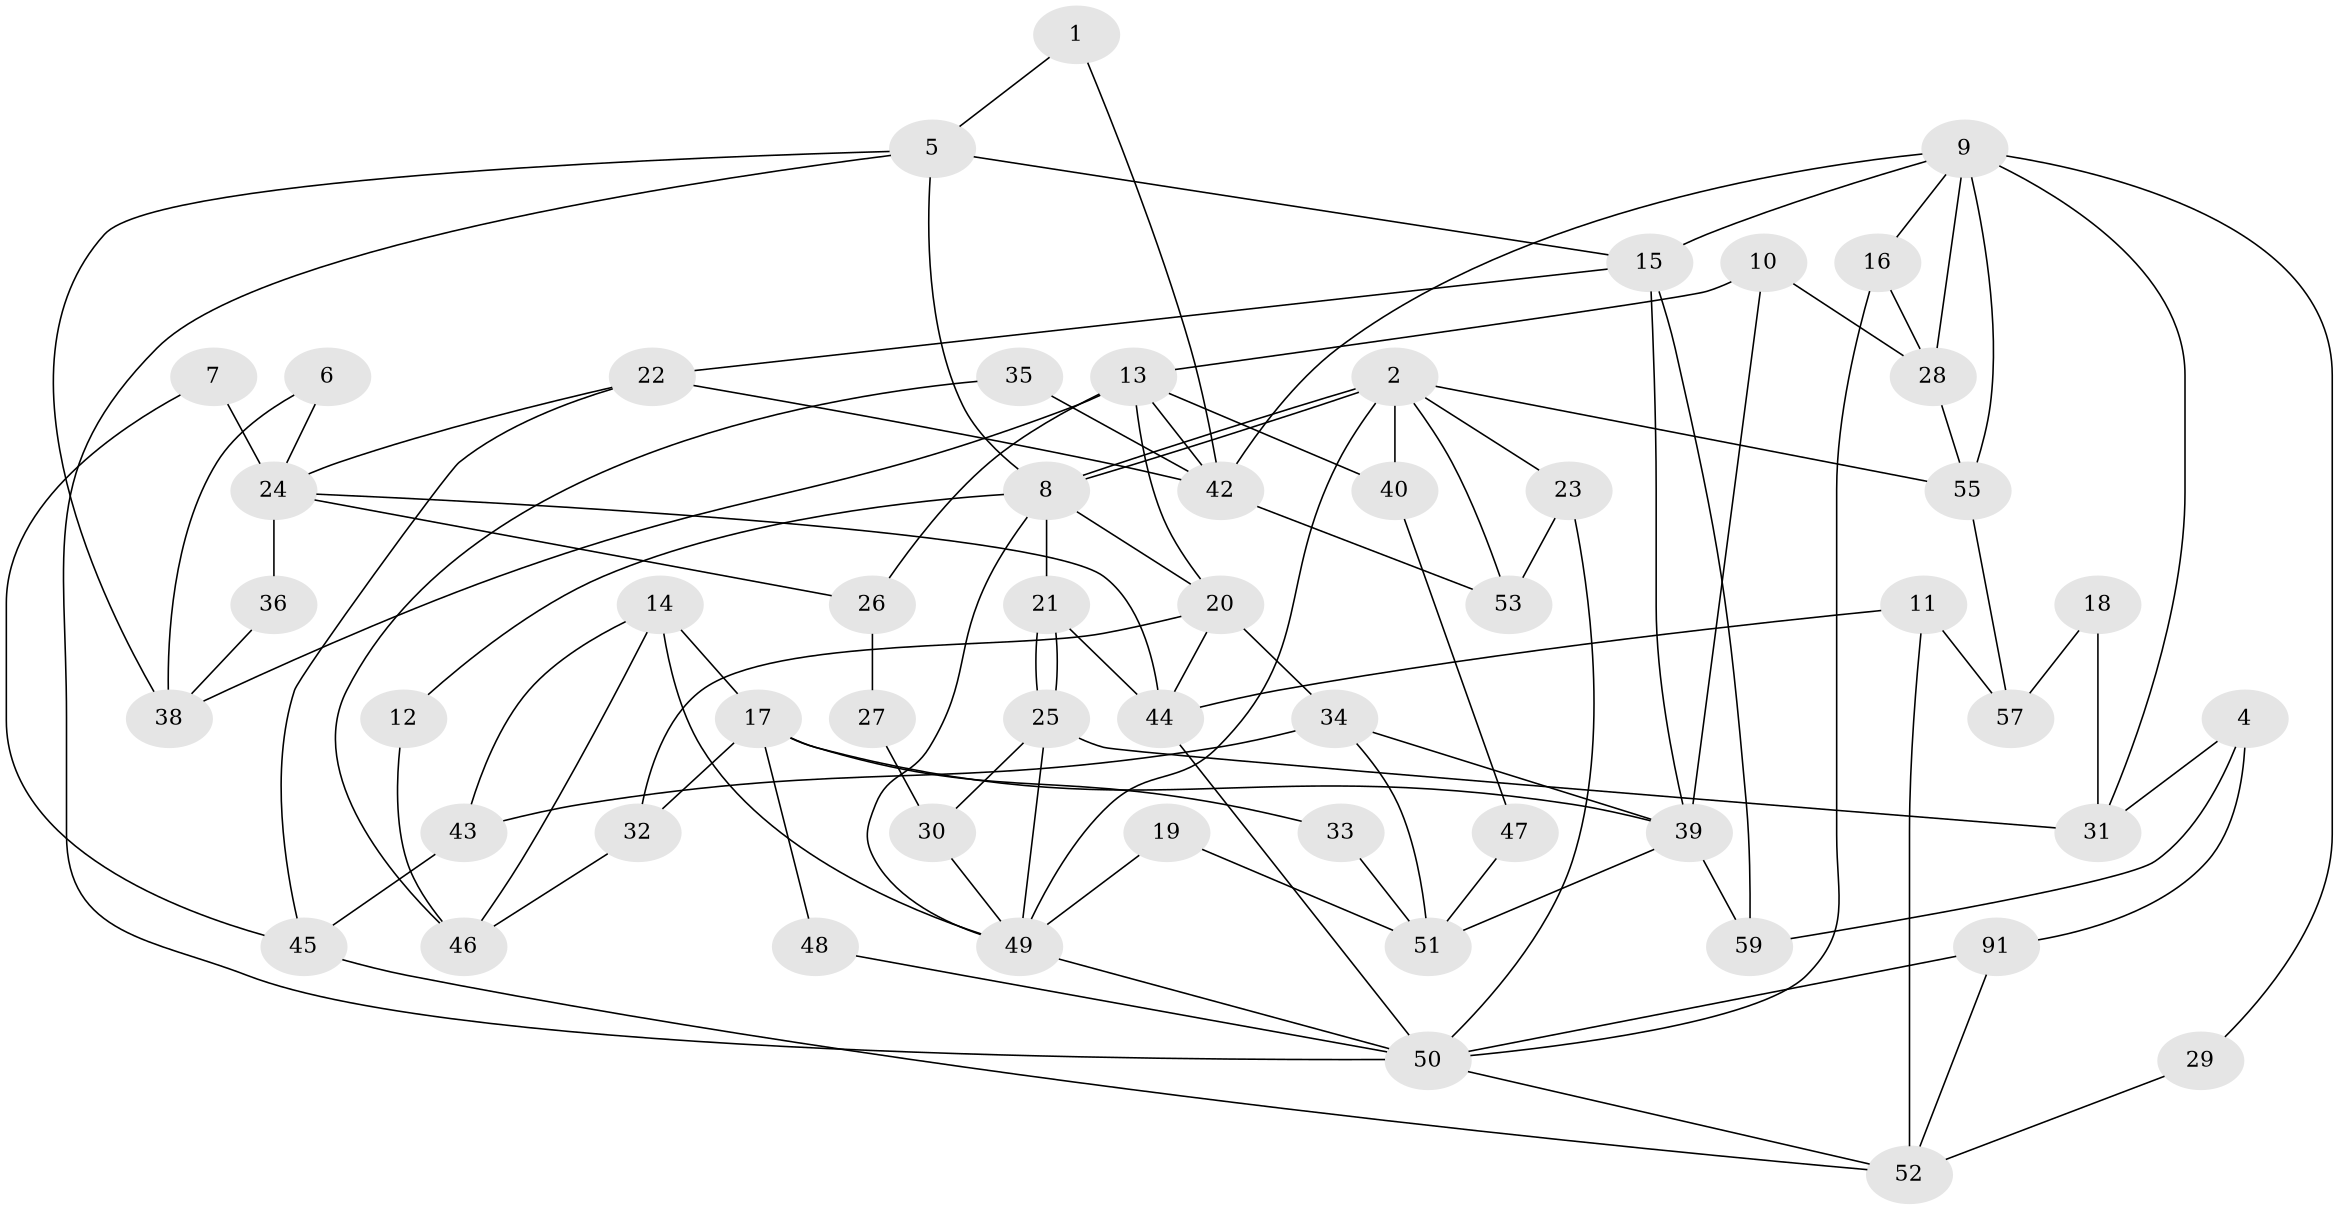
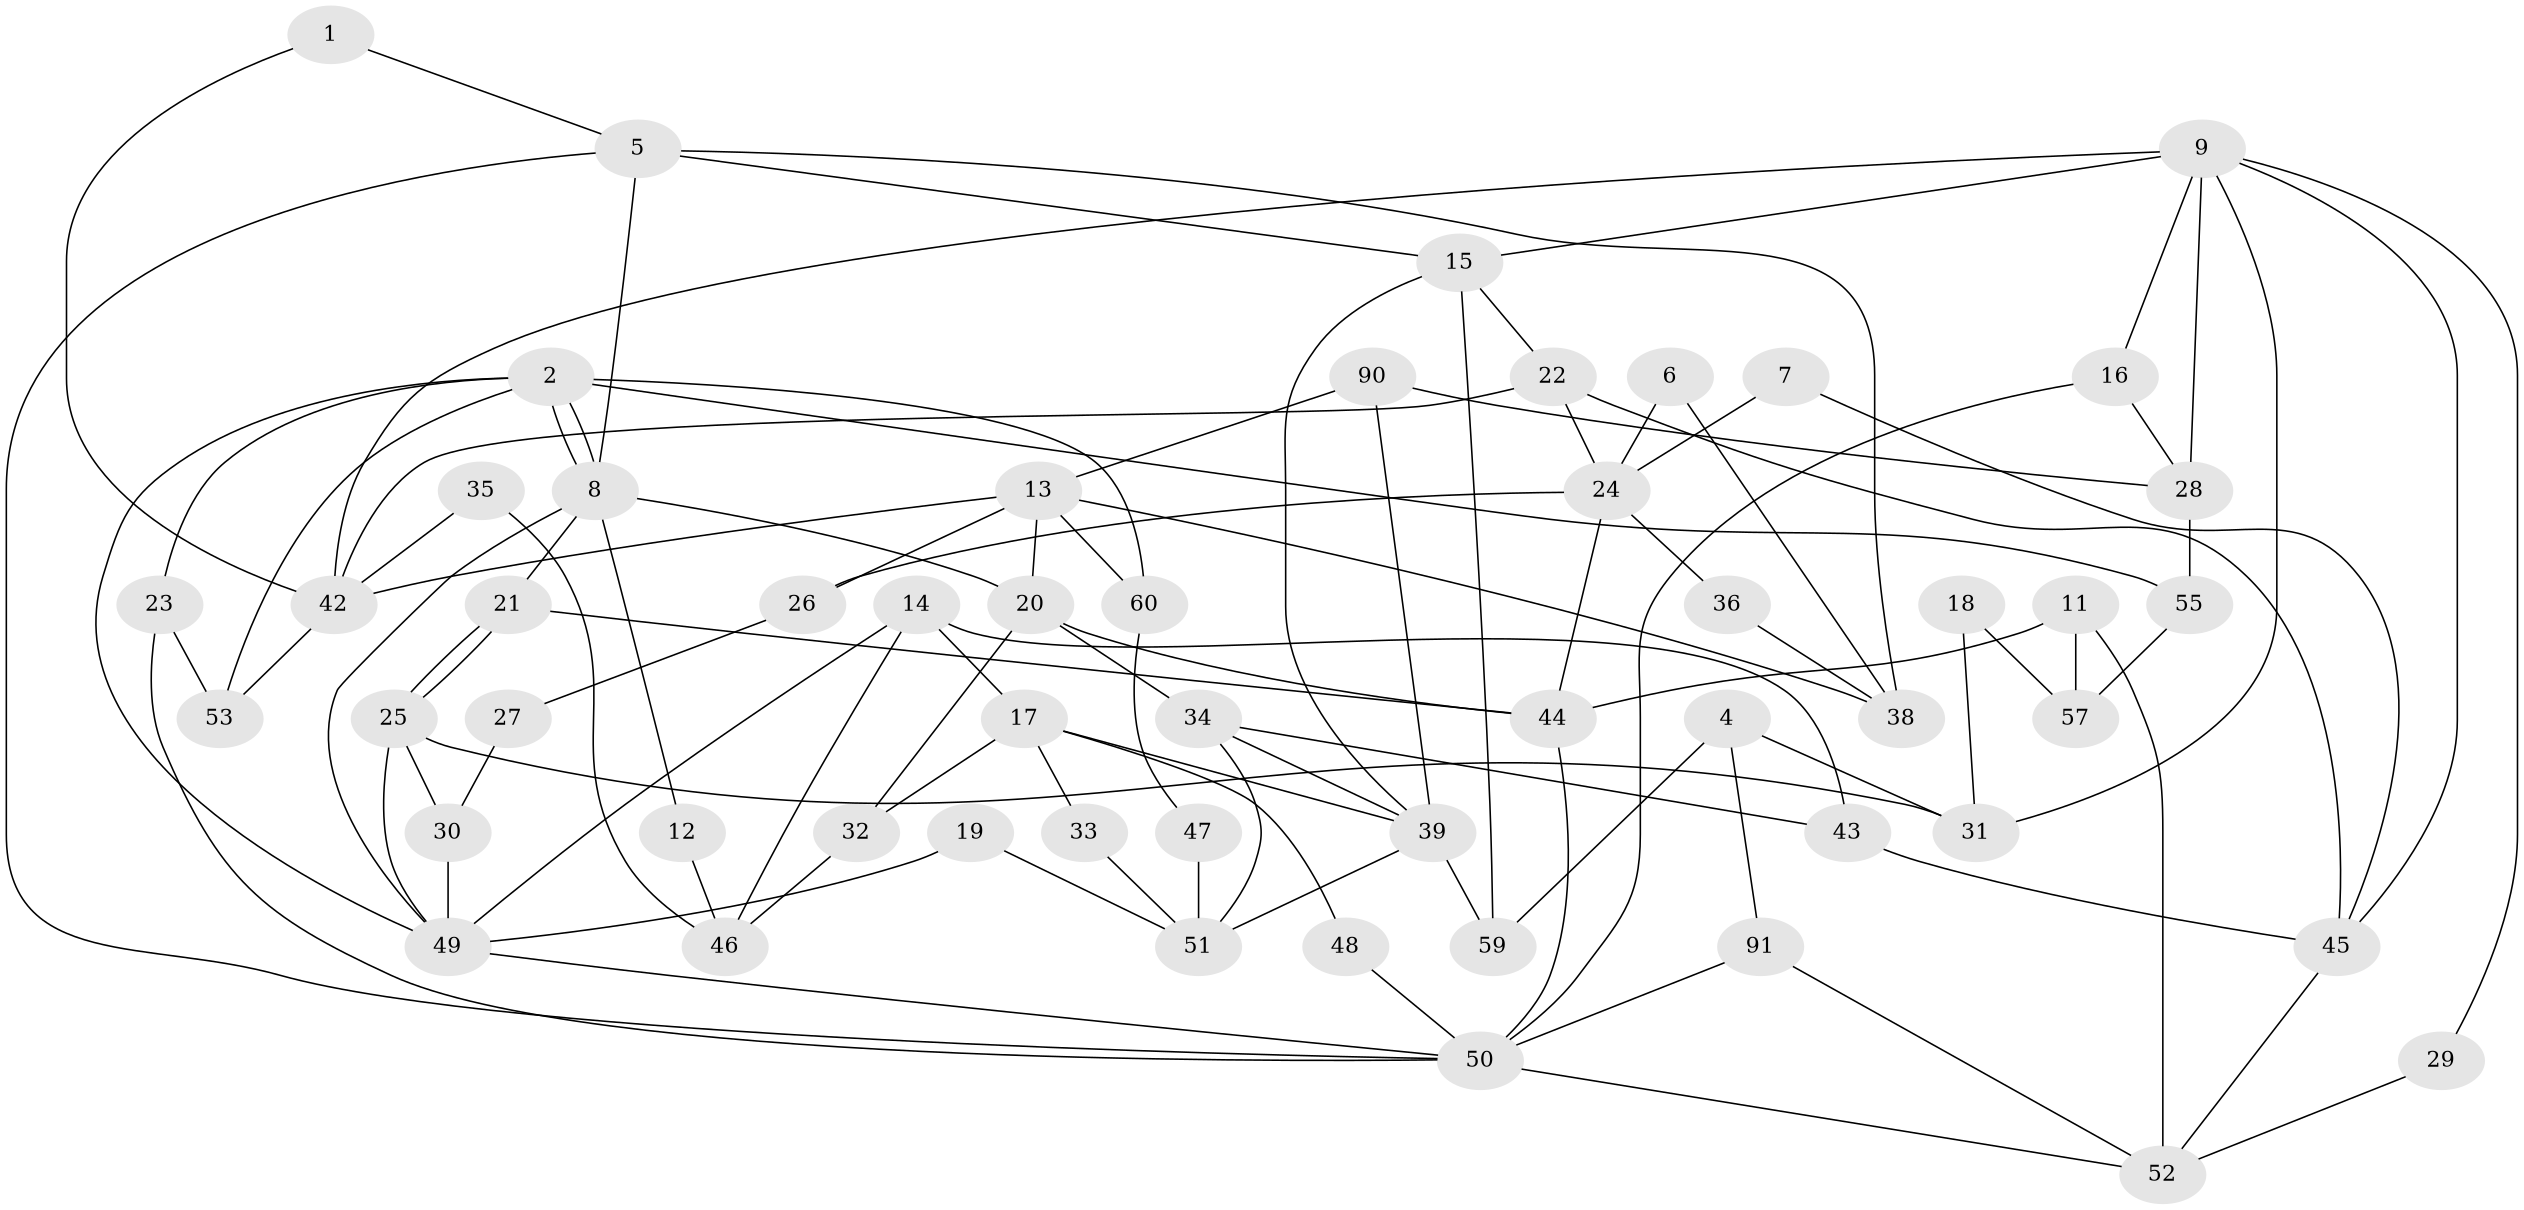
  graph {
    node [color=gray90 style=filled]
    1
    5
    42
    8
    15
    38
    50
    53
    2
    23
-   40
+   40 [label=60]
    49
    55
    12
    20
    21
    47
    57
    48
    4
    31
    n22 [label=91]
    n23 [label=59]
    52
    39
    22
    6
    24
    44
    26
    36
    7
    45
    46
    32
    34
    25
    9
    16
    28
    29
-   10
+   10 [label=90]
    13
    51
    11
    27
    14
    17
    43
    33
    18
    19
    30
    35
    1 -- 5
    1 -- 42
    5 -- 8
    5 -- 15
    5 -- 38
    5 -- 50
    42 -- 53
    8 -- 49
    8 -- 12
    8 -- 20
    8 -- 21
    15 -- n23
    15 -- 39
    15 -- 22
    50 -- 52
    2 -- 8
    2 -- 8
    2 -- 53
    2 -- 23
    2 -- 40
    2 -- 49
    2 -- 55
    23 -- 50
    23 -- 53
    40 -- 47
    49 -- 50
    55 -- 57
    12 -- 46
    20 -- 44
    20 -- 32
    20 -- 34
    21 -- 44
    21 -- 25
    21 -- 25
    47 -- 51
    48 -- 50
    4 -- 31
    4 -- n22
    4 -- n23
    n22 -- 50
    n22 -- 52
    39 -- n23
    39 -- 51
    22 -- 42
    22 -- 24
    22 -- 45
    6 -- 38
    6 -- 24
    24 -- 44
    24 -- 26
    24 -- 36
    44 -- 50
    26 -- 27
    36 -- 38
    7 -- 24
    7 -- 45
    45 -- 52
    32 -- 46
    34 -- 39
    34 -- 51
    34 -- 43
    25 -- 49
    25 -- 31
    25 -- 30
    9 -- 42
    9 -- 15
    9 -- 31
-   9 -- 55
+   9 -- 45
    9 -- 16
    9 -- 28
    9 -- 29
    16 -- 50
    16 -- 28
    28 -- 55
    29 -- 52
    10 -- 39
    10 -- 28
    10 -- 13
    13 -- 42
    13 -- 38
    13 -- 40
    13 -- 20
    13 -- 26
    11 -- 57
    11 -- 52
    11 -- 44
    27 -- 30
    14 -- 49
    14 -- 46
    14 -- 17
    14 -- 43
    17 -- 48
    17 -- 39
    17 -- 32
    17 -- 33
    43 -- 45
    33 -- 51
    18 -- 57
    18 -- 31
    19 -- 49
    19 -- 51
    30 -- 49
    35 -- 42
    35 -- 46
  }
